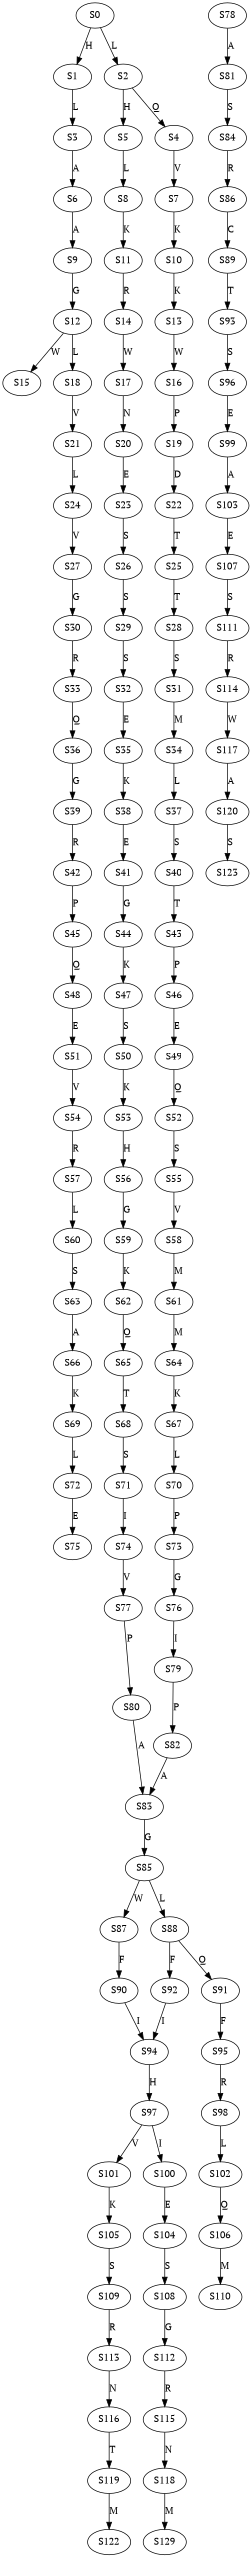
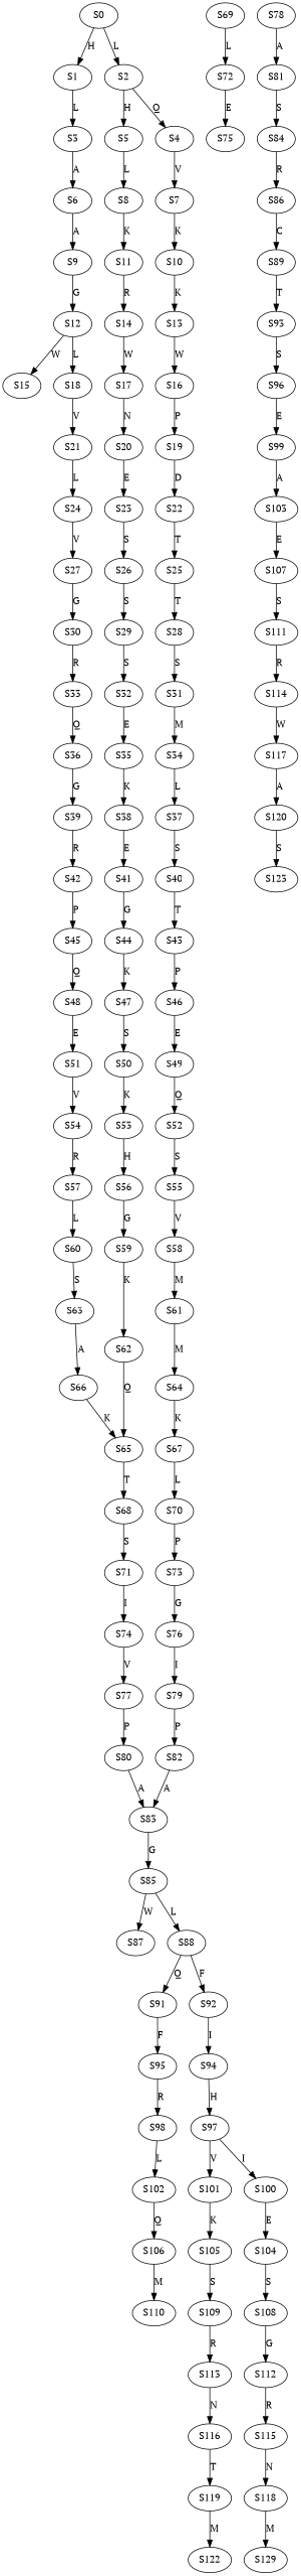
  strict digraph {
    fontname="PT Serif"
    node [fontname="PT Serif"]
    edge [fontname="PT Serif"]
    S0
    S1
    S2
    S3
    S4
    S5
    S6
    S7
    S8
    S9
    S10
    S11
    S12
    S13
    S14
    S15
    S18
    S16
    S17
    S19
    S20
    S21
    S22
    S23
    S24
    S25
    S26
    S27
    S28
    S29
    S30
    S31
    S32
    S33
    S34
    S35
    S36
    S37
    S38
    S39
    S40
    S41
    S42
    S43
    S44
    S45
    S46
    S47
    S48
    S49
    S50
    S51
    S52
    S53
    S54
    S55
    S56
    S57
    S58
    S59
    S60
    S61
    S62
    S63
    S64
    S65
    S66
    S67
    S68
    S69
    S70
    S71
    S72
    S73
    S74
    S75
    S76
    S77
    S79
    S80
    S78
    S81
    S82
    S83
    S84
    S85
    S86
    S87
    S88
    S89
-   S90
    S91
    S92
    S93
    S94
    S95
    S96
    S97
    S98
    S99
    S100
    S101
    S102
    S103
    S104
    S105
    S106
    S107
    S108
    S109
    S110
    S111
    S112
    S113
    S114
    S115
    S116
    S117
    S118
    S119
    S120
    n122 [label=S129]
    S122
    S123
    S0 -> S1 [label=H]
    S0 -> S2 [label=L]
    S1 -> S3 [label=L]
    S2 -> S4 [label=Q]
    S2 -> S5 [label=H]
    S3 -> S6 [label=A]
    S4 -> S7 [label=V]
    S5 -> S8 [label=L]
    S6 -> S9 [label=A]
    S7 -> S10 [label=K]
    S8 -> S11 [label=K]
    S9 -> S12 [label=G]
    S10 -> S13 [label=K]
    S11 -> S14 [label=R]
    S12 -> S15 [label=W]
    S12 -> S18 [label=L]
    S13 -> S16 [label=W]
    S14 -> S17 [label=W]
    S18 -> S21 [label=V]
    S16 -> S19 [label=P]
    S17 -> S20 [label=N]
    S19 -> S22 [label=D]
    S20 -> S23 [label=E]
    S21 -> S24 [label=L]
    S22 -> S25 [label=T]
    S23 -> S26 [label=S]
    S24 -> S27 [label=V]
    S25 -> S28 [label=T]
    S26 -> S29 [label=S]
    S27 -> S30 [label=G]
    S28 -> S31 [label=S]
    S29 -> S32 [label=S]
    S30 -> S33 [label=R]
    S31 -> S34 [label=M]
    S32 -> S35 [label=E]
    S33 -> S36 [label=Q]
    S34 -> S37 [label=L]
    S35 -> S38 [label=K]
    S36 -> S39 [label=G]
    S37 -> S40 [label=S]
    S38 -> S41 [label=E]
    S39 -> S42 [label=R]
    S40 -> S43 [label=T]
    S41 -> S44 [label=G]
    S42 -> S45 [label=P]
    S43 -> S46 [label=P]
    S44 -> S47 [label=K]
    S45 -> S48 [label=Q]
    S46 -> S49 [label=E]
    S47 -> S50 [label=S]
    S48 -> S51 [label=E]
    S49 -> S52 [label=Q]
    S50 -> S53 [label=K]
    S51 -> S54 [label=V]
    S52 -> S55 [label=S]
    S53 -> S56 [label=H]
    S54 -> S57 [label=R]
    S55 -> S58 [label=V]
    S56 -> S59 [label=G]
    S57 -> S60 [label=L]
    S58 -> S61 [label=M]
    S59 -> S62 [label=K]
    S60 -> S63 [label=S]
    S61 -> S64 [label=M]
    S62 -> S65 [label=Q]
    S63 -> S66 [label=A]
    S64 -> S67 [label=K]
    S65 -> S68 [label=T]
-   S66 -> S69 [label=K]
+   S66 -> S65 [label=K]
    S67 -> S70 [label=L]
    S68 -> S71 [label=S]
    S69 -> S72 [label=L]
    S70 -> S73 [label=P]
    S71 -> S74 [label=I]
    S72 -> S75 [label=E]
    S73 -> S76 [label=G]
    S74 -> S77 [label=V]
    S76 -> S79 [label=I]
    S77 -> S80 [label=P]
    S79 -> S82 [label=P]
    S80 -> S83 [label=A]
    S78 -> S81 [label=A]
    S81 -> S84 [label=S]
    S82 -> S83 [label=A]
    S83 -> S85 [label=G]
    S84 -> S86 [label=R]
    S85 -> S87 [label=W]
    S85 -> S88 [label=L]
    S86 -> S89 [label=C]
-   S87 -> S90 [label=F]
    S88 -> S91 [label=Q]
    S88 -> S92 [label=F]
    S89 -> S93 [label=T]
-   S90 -> S94 [label=I]
    S91 -> S95 [label=F]
    S92 -> S94 [label=I]
    S93 -> S96 [label=S]
    S94 -> S97 [label=H]
    S95 -> S98 [label=R]
    S96 -> S99 [label=E]
    S97 -> S100 [label=I]
    S97 -> S101 [label=V]
    S98 -> S102 [label=L]
    S99 -> S103 [label=A]
    S100 -> S104 [label=E]
    S101 -> S105 [label=K]
    S102 -> S106 [label=Q]
    S103 -> S107 [label=E]
    S104 -> S108 [label=S]
    S105 -> S109 [label=S]
    S106 -> S110 [label=M]
    S107 -> S111 [label=S]
    S108 -> S112 [label=G]
    S109 -> S113 [label=R]
    S111 -> S114 [label=R]
    S112 -> S115 [label=R]
    S113 -> S116 [label=N]
    S114 -> S117 [label=W]
    S115 -> S118 [label=N]
    S116 -> S119 [label=T]
    S117 -> S120 [label=A]
    S118 -> n122 [label=M]
    S119 -> S122 [label=M]
    S120 -> S123 [label=S]
  }
